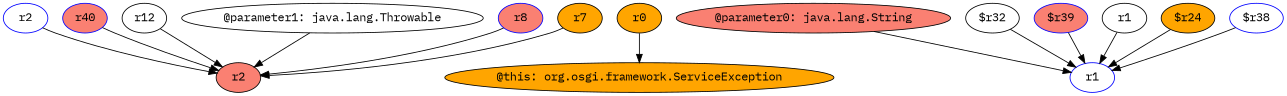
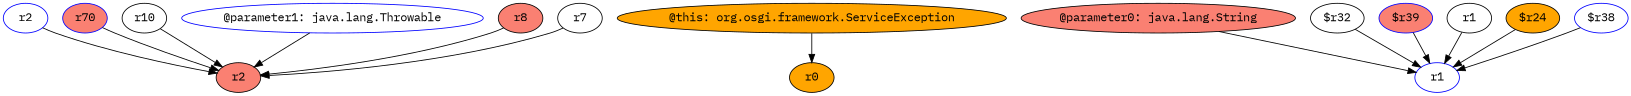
  digraph {
    fontname="IBM Plex Mono"
    node [color=black fillcolor=white fontname="IBM Plex Mono" style=filled]
    edge [fontname="IBM Plex Mono"]
    n1 [color=blue label=r2]
    n2 [fillcolor=salmon label=r2]
    n3 [fillcolor=orange label=r0]
-   n4 [color=blue fillcolor=salmon label=r40]
-   n5 [label=r12]
+   n4 [color=blue fillcolor=salmon label=r70]
+   n5 [label=r10]
    n6 [fillcolor=orange label="@this: org.osgi.framework.ServiceException"]
-   n7 [label="@parameter1: java.lang.Throwable"]
+   n7 [color=blue label="@parameter1: java.lang.Throwable"]
    n8 [fillcolor=salmon label="@parameter0: java.lang.String"]
    n9 [color=blue label=r1]
    n10 [label="$r32"]
-   n11 [color=blue fillcolor=salmon label=r8]
+   n11 [fillcolor=salmon label=r8]
    n12 [color=blue fillcolor=salmon label="$r39"]
    n13 [label=r1]
    n14 [fillcolor=orange label="$r24"]
-   n15 [fillcolor=orange label=r7]
+   n15 [label=r7]
    n16 [color=blue label="$r38"]
    n1 -> n2
    n4 -> n2
    n5 -> n2
-   n3 -> n6
+   n6 -> n3
    n7 -> n2
    n8 -> n9
    n10 -> n9
    n11 -> n2
    n12 -> n9
    n13 -> n9
    n14 -> n9
    n15 -> n2
    n16 -> n9
  }
